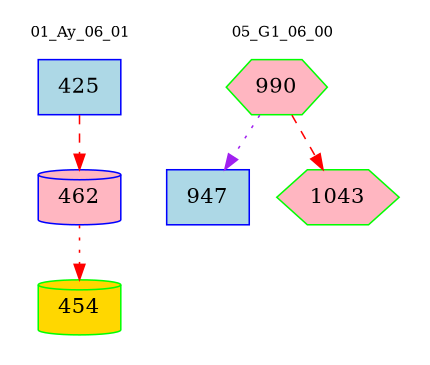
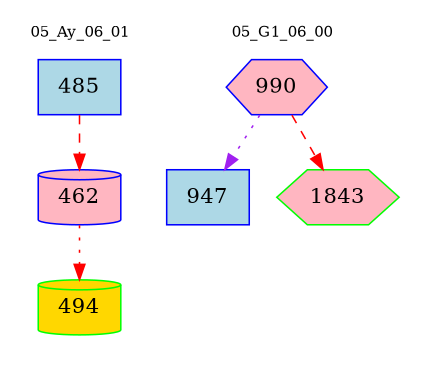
  digraph {
    node [color=blue fillcolor=lightpink shape=box style=filled]
    edge [color=red style=dashed]
-   n1 [fillcolor=lightblue label=425]
+   n1 [fillcolor=lightblue label=485]
    n2 [label=462 shape=cylinder]
-   n3 [color=green fillcolor=gold label=454 shape=cylinder]
-   n4 [color=green label=990 shape=hexagon]
+   n3 [color=green fillcolor=gold label=494 shape=cylinder]
+   n4 [label=990 shape=hexagon]
    n5 [fillcolor=lightblue label=947]
-   n6 [color=green label=1043 shape=hexagon]
+   n6 [color=green label=1843 shape=hexagon]
    subgraph cluster_1 {
      color=white
      fontsize=10
-     label="01_Ay_06_01"
+     label="05_Ay_06_01"
      n1
      n2
      n3
    }
    subgraph cluster_2 {
      color=white
      fontsize=10
      label="05_G1_06_00"
      n4
      n5
      n6
    }
    n1 -> n2
    n2 -> n3 [style=dotted]
    n4 -> n5 [color=purple style=dotted]
    n4 -> n6
  }
